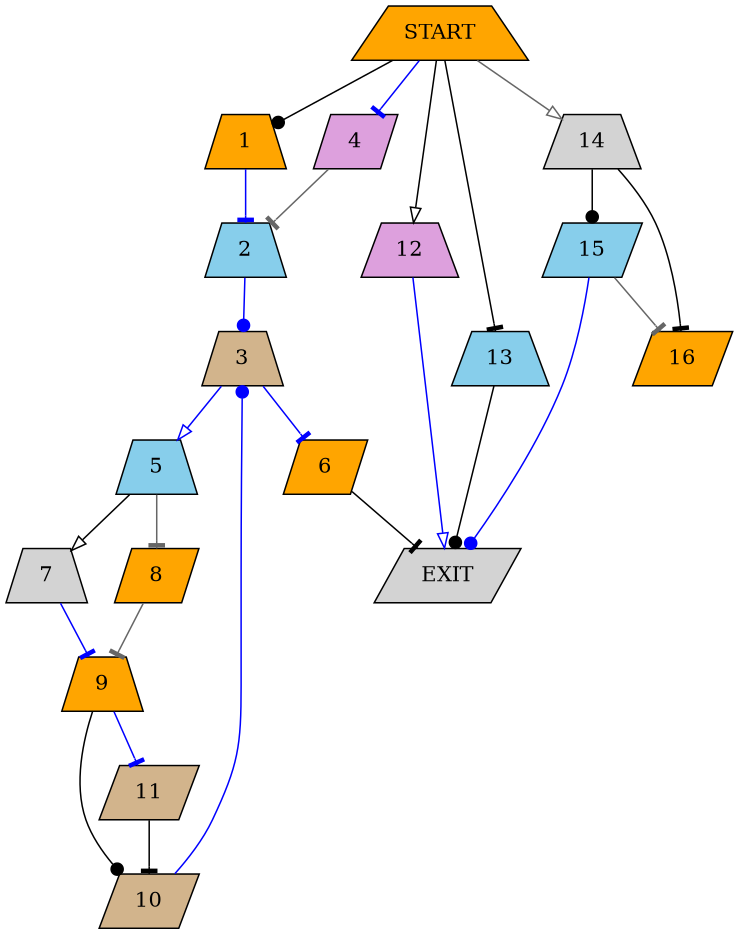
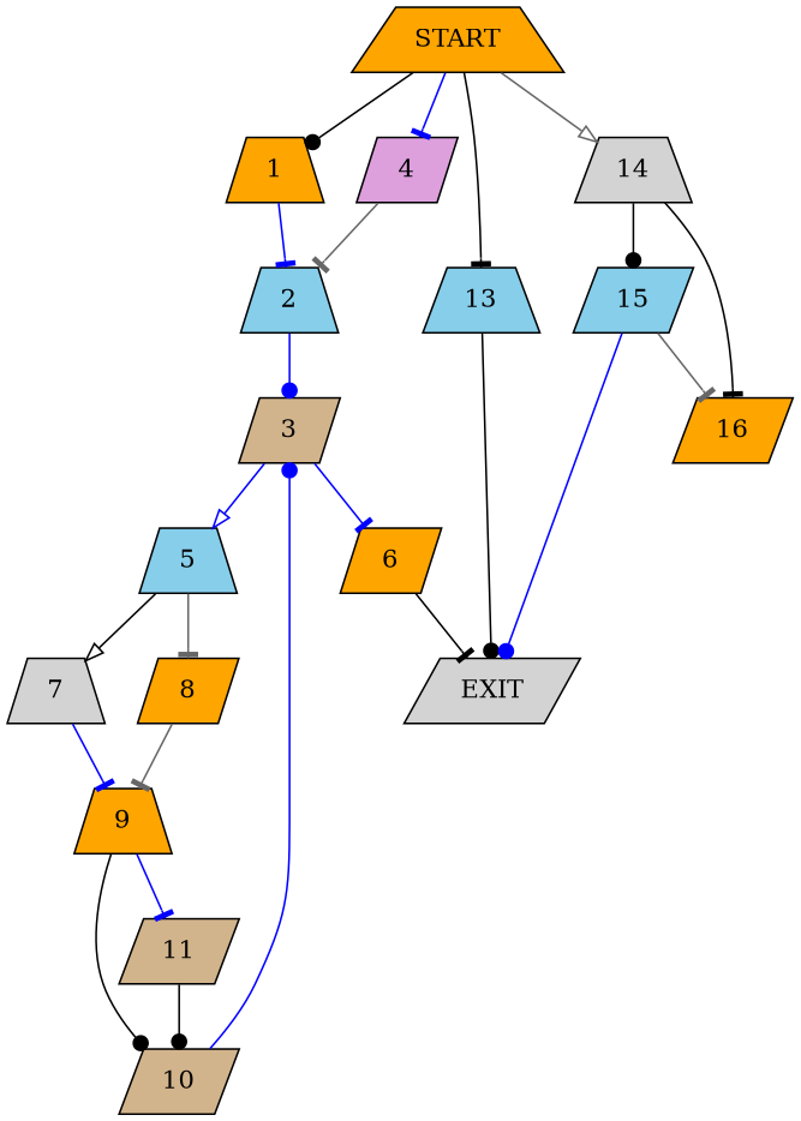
  digraph {
    node [fillcolor=orange shape=trapezium style=filled]
    edge [arrowhead=tee color=black]
    n1 [label=START]
    1
    4 [fillcolor=plum shape=parallelogram]
-   12 [fillcolor=plum]
    13 [fillcolor=skyblue]
    14 [fillcolor=lightgrey]
    2 [fillcolor=skyblue]
    n8 [fillcolor=lightgrey label=EXIT shape=parallelogram]
    15 [fillcolor=skyblue shape=parallelogram]
    16 [shape=parallelogram]
-   3 [fillcolor=tan]
+   3 [fillcolor=tan shape=parallelogram]
    5 [fillcolor=skyblue]
    6 [shape=parallelogram]
    7 [fillcolor=lightgrey]
    8 [shape=parallelogram]
    9
    10 [fillcolor=tan shape=parallelogram]
    11 [fillcolor=tan shape=parallelogram]
    n1 -> 1 [arrowhead=dot]
    n1 -> 4 [color=blue]
-   n1 -> 12 [arrowhead=onormal]
    n1 -> 13
    n1 -> 14 [arrowhead=onormal color=gray40]
    1 -> 2 [color=blue]
    4 -> 2 [color=gray40]
-   12 -> n8 [arrowhead=onormal color=blue]
    13 -> n8 [arrowhead=dot]
    14 -> 15 [arrowhead=dot]
    14 -> 16
    2 -> 3 [arrowhead=dot color=blue]
    15 -> n8 [arrowhead=dot color=blue]
    15 -> 16 [color=gray40]
    3 -> 5 [arrowhead=onormal color=blue]
    3 -> 6 [color=blue]
    5 -> 7 [arrowhead=onormal]
    5 -> 8 [color=gray40]
    6 -> n8
    7 -> 9 [color=blue]
    8 -> 9 [color=gray40]
    9 -> 10 [arrowhead=dot]
    9 -> 11 [color=blue]
    10 -> 3 [arrowhead=dot color=blue]
-   11 -> 10
+   11 -> 10 [arrowhead=dot]
  }
